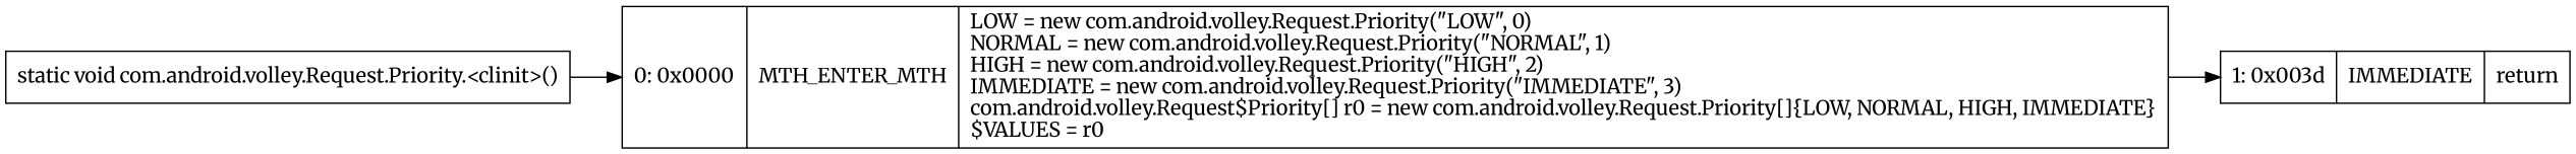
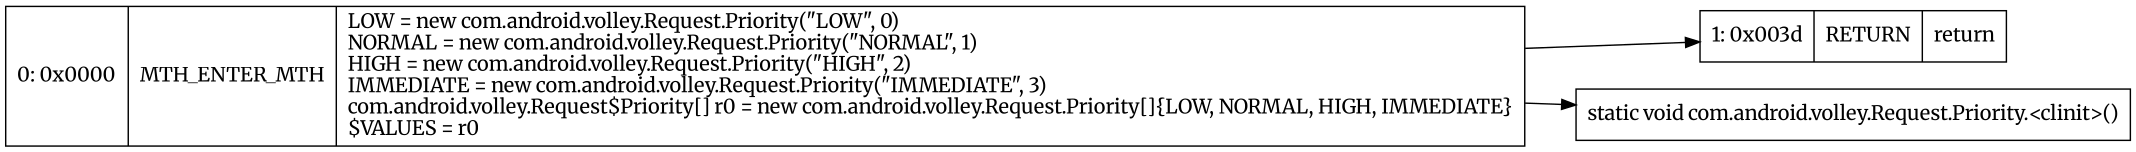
  digraph {
    fontname=Merriweather
    rankdir=LR
    node [fontname=Merriweather shape=record]
    edge [fontname=Merriweather]
    n1 [label="{0\:\ 0x0000|MTH_ENTER_MTH\l|LOW = new com.android.volley.Request.Priority(\"LOW\", 0)\lNORMAL = new com.android.volley.Request.Priority(\"NORMAL\", 1)\lHIGH = new com.android.volley.Request.Priority(\"HIGH\", 2)\lIMMEDIATE = new com.android.volley.Request.Priority(\"IMMEDIATE\", 3)\lcom.android.volley.Request$Priority[] r0 = new com.android.volley.Request.Priority[]\{LOW, NORMAL, HIGH, IMMEDIATE\}\l$VALUES = r0\l}"]
-   n2 [label="{1\:\ 0x003d|IMMEDIATE\l|return\l}"]
+   n2 [label="{1\:\ 0x003d|RETURN\l|return\l}"]
    n3 [label="{static void com.android.volley.Request.Priority.\<clinit\>() }"]
    n1 -> n2
-   n3 -> n1
+   n1 -> n3
  }
